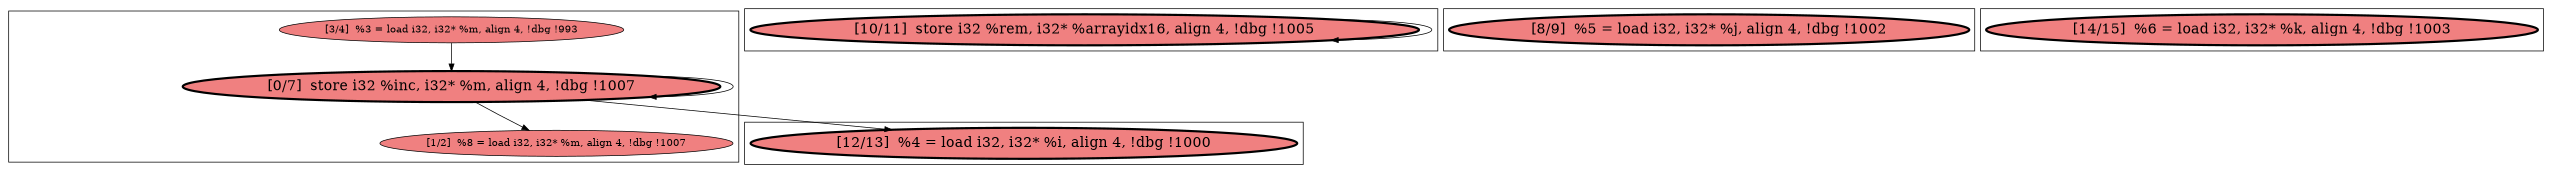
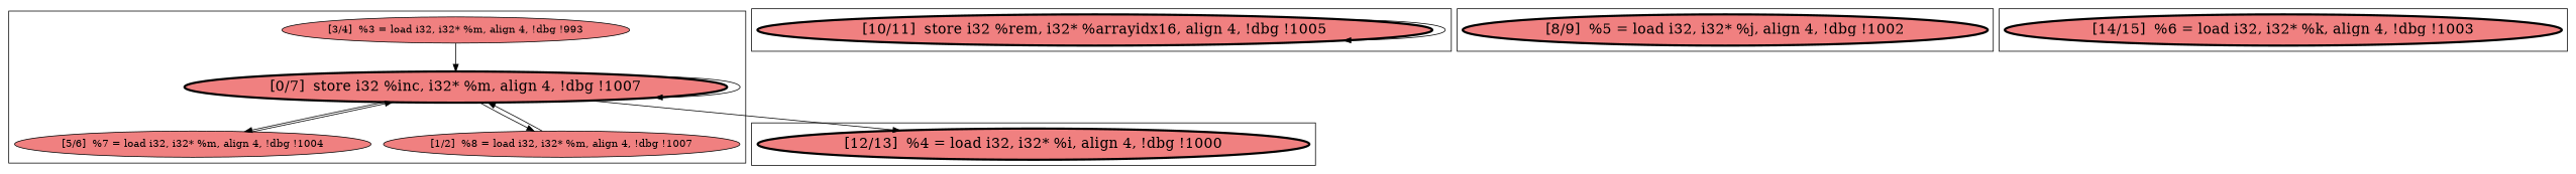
  digraph {
    node [fillcolor=lightcoral fontsize=20 penwidth=3.0 shape=ellipse style=filled]
    n1 [label="[12/13]  %4 = load i32, i32* %i, align 4, !dbg !1000"]
    n2 [label="[10/11]  store i32 %rem, i32* %arrayidx16, align 4, !dbg !1005"]
    n3 [label="[8/9]  %5 = load i32, i32* %j, align 4, !dbg !1002"]
    n4 [label="[0/7]  store i32 %inc, i32* %m, align 4, !dbg !1007"]
+   n5 [label="[5/6]  %7 = load i32, i32* %m, align 4, !dbg !1004" fontsize="" penwidth=""]
    n6 [label="[1/2]  %8 = load i32, i32* %m, align 4, !dbg !1007" fontsize="" penwidth=""]
    n7 [label="[3/4]  %3 = load i32, i32* %m, align 4, !dbg !993" fontsize="" penwidth=""]
    n8 [label="[14/15]  %6 = load i32, i32* %k, align 4, !dbg !1003"]
    subgraph cluster_1 {
      n1
    }
    subgraph cluster_2 {
      n2
    }
    subgraph cluster_3 {
      n3
    }
    subgraph cluster_4 {
      n4
+     n5
      n6
      n7
    }
    subgraph cluster_5 {
      n8
    }
    n2 -> n2
    n4 -> n1
    n4 -> n4
+   n4 -> n5
    n4 -> n6
+   n5 -> n4
+   n6 -> n4
    n7 -> n4
  }
